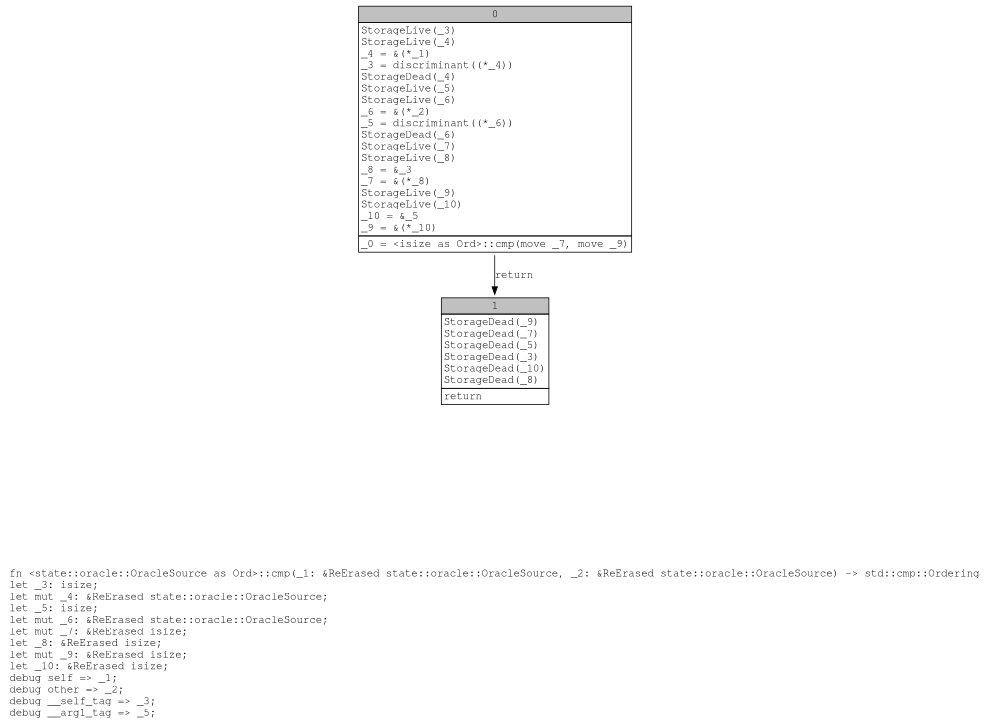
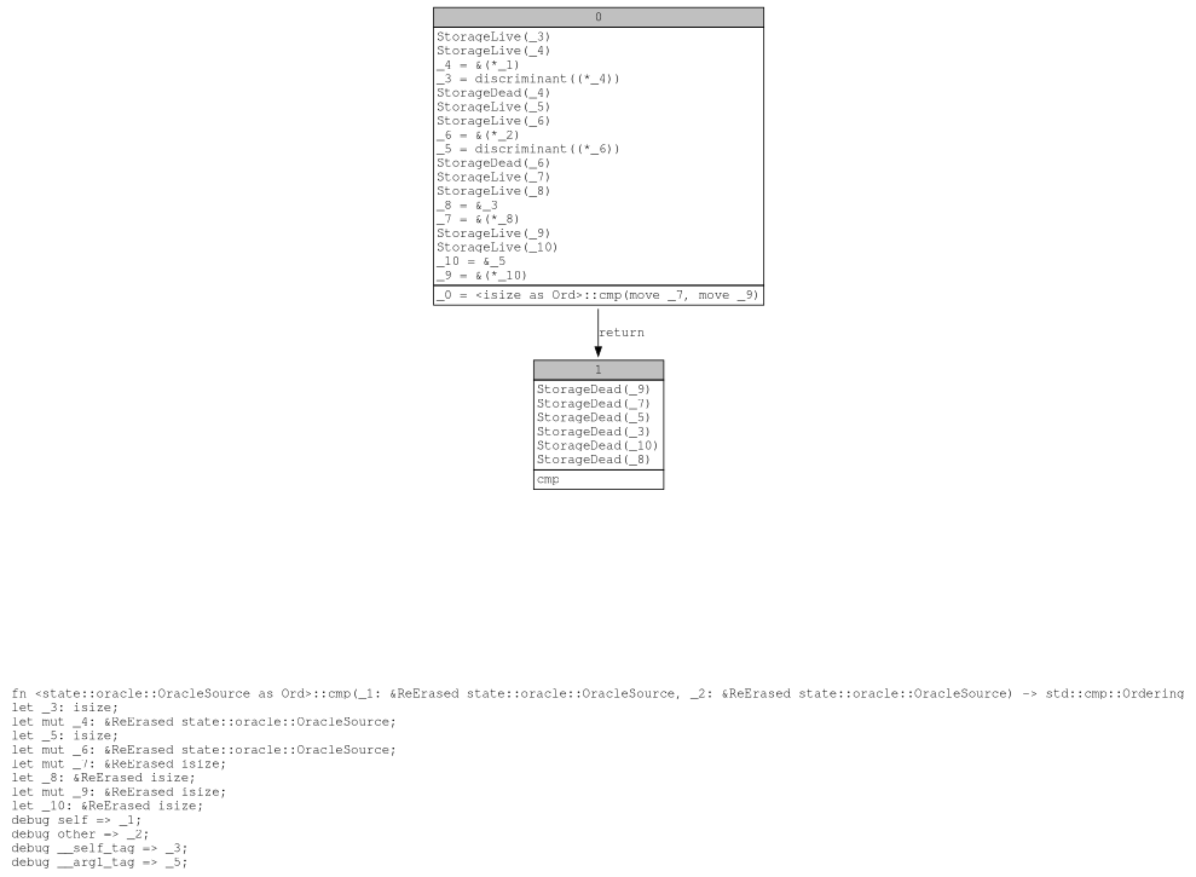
  digraph {
    fontname="Courier, monospace"
    label=<fn &lt;state::oracle::OracleSource as Ord&gt;::cmp(_1: &amp;ReErased state::oracle::OracleSource, _2: &amp;ReErased state::oracle::OracleSource) -&gt; std::cmp::Ordering<br align="left"/>let _3: isize;<br align="left"/>let mut _4: &amp;ReErased state::oracle::OracleSource;<br align="left"/>let _5: isize;<br align="left"/>let mut _6: &amp;ReErased state::oracle::OracleSource;<br align="left"/>let mut _7: &amp;ReErased isize;<br align="left"/>let _8: &amp;ReErased isize;<br align="left"/>let mut _9: &amp;ReErased isize;<br align="left"/>let _10: &amp;ReErased isize;<br align="left"/>debug self =&gt; _1;<br align="left"/>debug other =&gt; _2;<br align="left"/>debug __self_tag =&gt; _3;<br align="left"/>debug __arg1_tag =&gt; _5;<br align="left"/>>
    node [fontname="Courier, monospace" shape=none]
    n1 [label=<<table border="0" cellborder="1" cellspacing="0"><tr><td bgcolor="gray" align="center" colspan="1">0</td></tr><tr><td align="left" balign="left">StorageLive(_3)<br/>StorageLive(_4)<br/>_4 = &amp;(*_1)<br/>_3 = discriminant((*_4))<br/>StorageDead(_4)<br/>StorageLive(_5)<br/>StorageLive(_6)<br/>_6 = &amp;(*_2)<br/>_5 = discriminant((*_6))<br/>StorageDead(_6)<br/>StorageLive(_7)<br/>StorageLive(_8)<br/>_8 = &amp;_3<br/>_7 = &amp;(*_8)<br/>StorageLive(_9)<br/>StorageLive(_10)<br/>_10 = &amp;_5<br/>_9 = &amp;(*_10)<br/></td></tr><tr><td align="left">_0 = &lt;isize as Ord&gt;::cmp(move _7, move _9)</td></tr></table>>]
-   n2 [label=<<table border="0" cellborder="1" cellspacing="0"><tr><td bgcolor="gray" align="center" colspan="1">1</td></tr><tr><td align="left" balign="left">StorageDead(_9)<br/>StorageDead(_7)<br/>StorageDead(_5)<br/>StorageDead(_3)<br/>StorageDead(_10)<br/>StorageDead(_8)<br/></td></tr><tr><td align="left">return</td></tr></table>>]
+   n2 [label=<<table border="0" cellborder="1" cellspacing="0"><tr><td bgcolor="gray" align="center" colspan="1">1</td></tr><tr><td align="left" balign="left">StorageDead(_9)<br/>StorageDead(_7)<br/>StorageDead(_5)<br/>StorageDead(_3)<br/>StorageDead(_10)<br/>StorageDead(_8)<br/></td></tr><tr><td align="left">cmp</td></tr></table>>]
    n1 -> n2 [fontname="Courier, monospace" label=return]
  }
